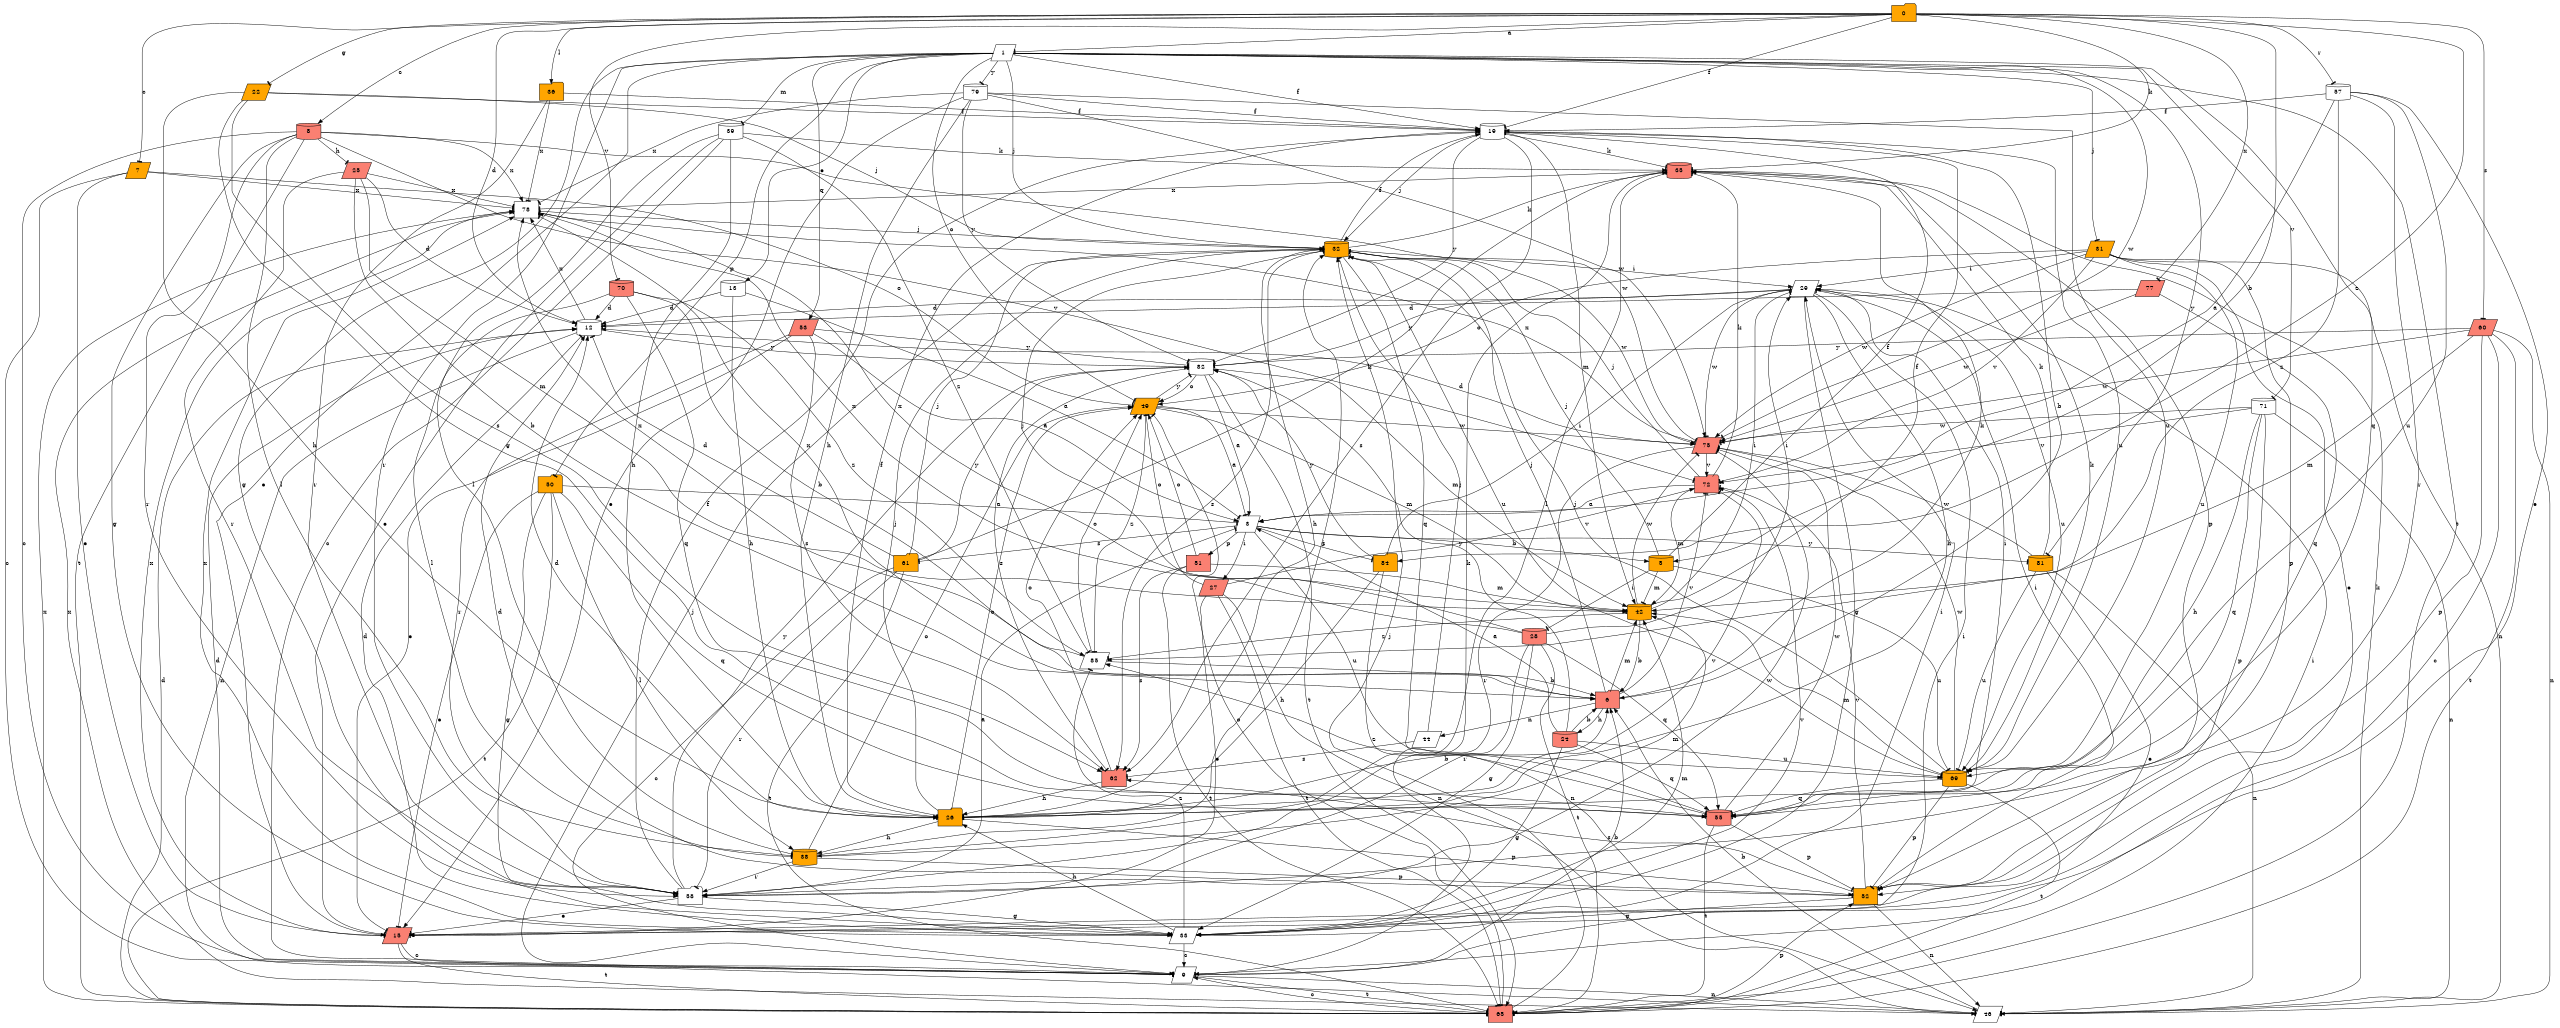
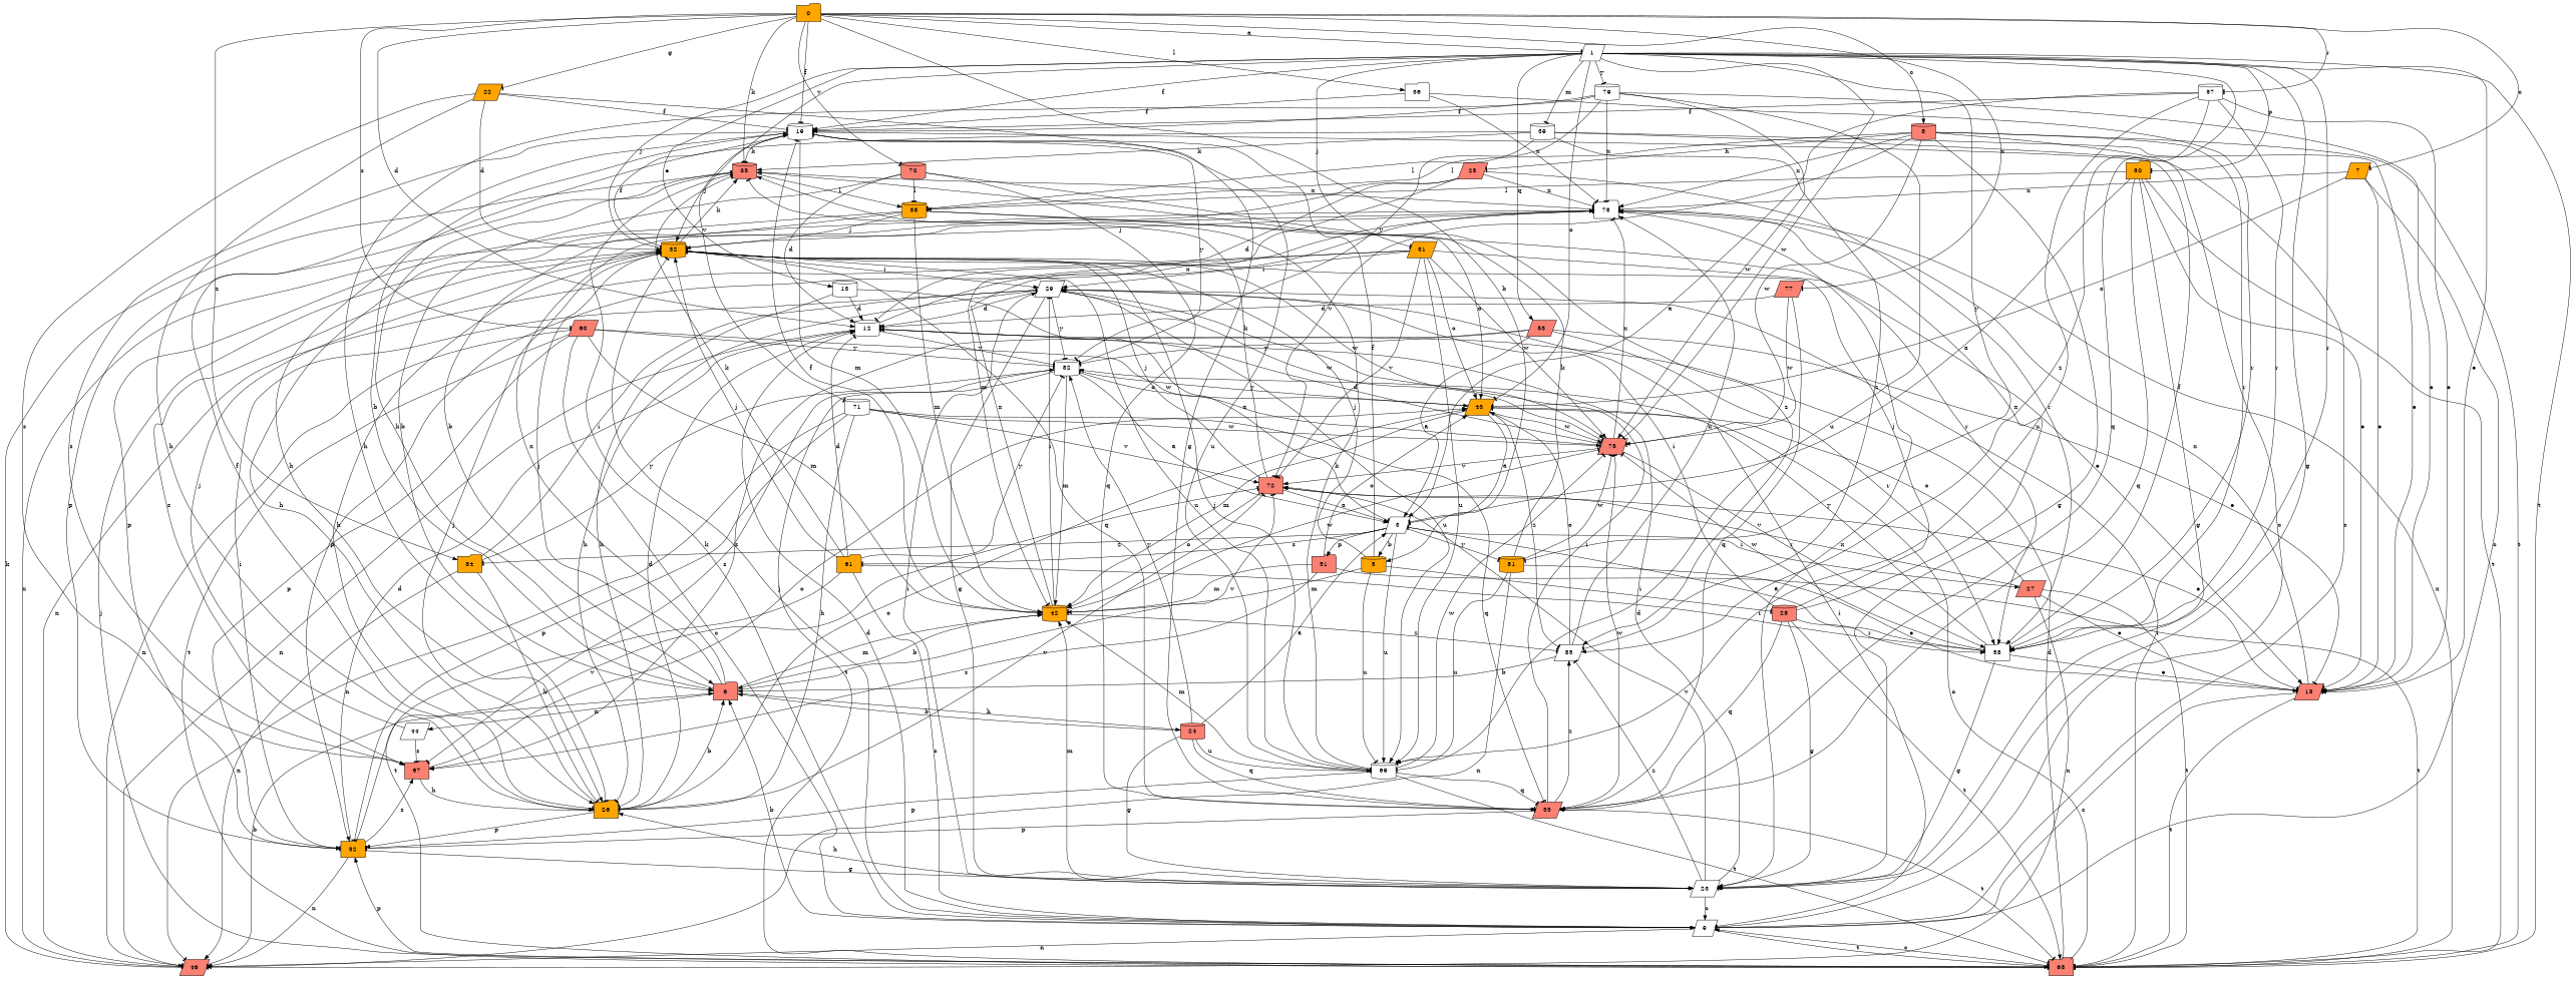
  strict digraph {
    node [fillcolor=salmon shape=parallelogram style=filled]
    edge [arrowhead=normal]
    0 [fillcolor=orange shape=folder]
    1 [fillcolor=white]
    5 [fillcolor=orange shape=cylinder]
    7 [fillcolor=orange]
    8 [shape=cylinder]
    12 [fillcolor=white shape=cylinder]
    19 [fillcolor=white shape=cylinder]
    22 [fillcolor=orange]
    35 [shape=cylinder]
-   36 [fillcolor=orange shape=folder]
+   36 [fillcolor=white shape=folder]
    57 [fillcolor=white shape=cylinder]
    60
    70 [shape=cylinder]
    77
    84 [fillcolor=orange shape=folder]
    13 [fillcolor=white shape=cylinder]
    15
-   23 [fillcolor=white label=33]
+   23 [fillcolor=white]
    31 [fillcolor=orange]
    32 [fillcolor=orange shape=cylinder]
    39 [fillcolor=white shape=cylinder]
-   49 [fillcolor=orange]
+   49 [fillcolor=orange label=43]
    50 [fillcolor=orange shape=folder]
    53
-   55 [shape=cylinder]
+   55
    58 [fillcolor=white shape=folder]
    65 [shape=folder]
    71 [fillcolor=white shape=cylinder]
    75
    79 [fillcolor=white shape=cylinder]
    81 [fillcolor=orange shape=cylinder]
-   69 [fillcolor=orange shape=cylinder]
+   69 [fillcolor=white shape=cylinder]
    28 [shape=cylinder]
    42 [fillcolor=orange shape=cylinder]
    78 [fillcolor=white shape=folder]
    9 [fillcolor=white]
    72 [shape=folder]
    25
    38 [fillcolor=orange shape=cylinder]
-   46 [fillcolor=white]
+   46
    82 [fillcolor=white shape=cylinder]
    6 [shape=folder]
-   62 [shape=folder]
+   62 [shape=folder label=67]
    26 [fillcolor=orange shape=folder]
    52 [fillcolor=orange shape=folder]
    3 [fillcolor=white]
    85 [fillcolor=white]
    29 [fillcolor=white]
    27
    51 [shape=folder]
    61 [fillcolor=orange shape=folder]
    24 [shape=cylinder]
    44 [fillcolor=white]
    0 -> 1 [arrowhead=tee label=a]
    0 -> 5 [label=b]
    0 -> 7 [arrowhead=tee label=c]
    0 -> 8 [label=c]
    0 -> 12 [label=d]
    0 -> 19 [arrowhead=tee label=f]
    0 -> 22 [arrowhead=tee label=g]
    0 -> 35 [arrowhead=tee label=k]
    0 -> 36 [label=l]
    0 -> 57 [arrowhead=tee label=r]
    0 -> 60 [arrowhead=tee label=s]
    0 -> 70 [arrowhead=tee label=v]
    0 -> 77 [arrowhead=tee label=x]
    0 -> 84 [label=z]
    1 -> 19 [label=f]
    1 -> 13 [label=e]
    1 -> 15 [label=e]
    1 -> 23 [arrowhead=tee label=g]
    1 -> 31 [arrowhead=tee label=j]
    1 -> 32 [arrowhead=tee label=j]
    1 -> 39 [arrowhead=tee label=m]
    1 -> 49 [arrowhead=tee label=o]
    1 -> 50 [arrowhead=tee label=p]
    1 -> 53 [label=q]
    1 -> 55 [label=q]
    1 -> 58 [arrowhead=tee label=r]
    1 -> 65 [arrowhead=tee label=t]
    1 -> 71 [arrowhead=tee label=v]
    1 -> 75 [arrowhead=tee label=w]
    1 -> 79 [arrowhead=tee label=y]
    1 -> 81 [arrowhead=tee label=y]
    5 -> 19 [arrowhead=tee label=f]
    5 -> 32 [arrowhead=tee label=j]
    5 -> 69 [arrowhead=tee label=u]
    5 -> 28 [arrowhead=tee label=i]
    5 -> 42 [arrowhead=tee label=m]
    7 -> 15 [arrowhead=tee label=e]
    7 -> 49 [arrowhead=tee label=o]
    7 -> 78 [arrowhead=tee label=x]
    7 -> 9 [arrowhead=tee label=c]
    8 -> 23 [label=g]
    8 -> 58 [label=r]
    8 -> 65 [arrowhead=tee label=t]
    8 -> 75 [arrowhead=tee label=w]
    8 -> 78 [label=x]
    8 -> 9 [arrowhead=tee label=c]
    8 -> 72 [arrowhead=tee label=v]
    8 -> 25 [arrowhead=tee label=h]
    8 -> 38 [arrowhead=tee label=l]
    12 -> 78 [label=x]
    12 -> 46 [arrowhead=tee label=n]
    12 -> 82 [arrowhead=tee label=y]
    19 -> 35 [arrowhead=tee label=k]
    19 -> 32 [label=j]
    19 -> 69 [label=u]
    19 -> 42 [label=m]
    19 -> 82 [arrowhead=tee label=y]
    19 -> 6 [label=b]
    19 -> 62 [label=s]
    22 -> 19 [arrowhead=tee label=f]
-   22 -> 32 [label=j]
+   22 -> 32 [label=d]
    22 -> 55 [label=g]
    22 -> 62 [label=s]
    22 -> 26 [label=h]
    35 -> 78 [arrowhead=tee label=x]
    35 -> 38 [label=l]
    35 -> 52 [label=p]
    36 -> 19 [arrowhead=tee label=f]
    36 -> 58 [arrowhead=tee label=r]
    36 -> 78 [arrowhead=tee label=x]
    57 -> 19 [label=f]
    57 -> 15 [label=e]
    57 -> 58 [label=r]
    57 -> 69 [label=u]
    57 -> 3 [label=a]
    57 -> 85 [label=z]
    60 -> 65 [arrowhead=tee label=t]
    60 -> 75 [arrowhead=tee label=w]
    60 -> 42 [label=m]
    60 -> 9 [label=c]
    60 -> 46 [label=n]
    60 -> 82 [arrowhead=tee label=y]
    60 -> 52 [label=p]
    70 -> 12 [label=d]
    70 -> 55 [arrowhead=tee label=q]
    70 -> 38 [arrowhead=tee label=l]
    70 -> 6 [label=b]
    70 -> 85 [label=z]
    77 -> 12 [arrowhead=tee label=d]
    77 -> 55 [label=q]
    77 -> 75 [label=w]
    84 -> 46 [label=n]
    84 -> 82 [label=y]
    84 -> 26 [arrowhead=tee label=h]
    84 -> 29 [arrowhead=tee label=i]
    13 -> 12 [label=d]
    13 -> 26 [arrowhead=tee label=h]
    13 -> 3 [arrowhead=tee label=a]
    15 -> 65 [arrowhead=tee label=t]
    15 -> 78 [label=x]
    15 -> 9 [arrowhead=tee label=c]
    23 -> 12 [arrowhead=tee label=d]
    23 -> 42 [label=m]
    23 -> 78 [label=x]
    23 -> 9 [label=c]
    23 -> 72 [label=v]
    23 -> 26 [label=h]
    23 -> 85 [arrowhead=tee label=z]
    23 -> 29 [label=i]
    31 -> 15 [label=e]
    31 -> 49 [label=o]
    31 -> 75 [label=w]
    31 -> 69 [label=u]
    31 -> 72 [arrowhead=tee label=v]
    31 -> 46 [arrowhead=tee label=n]
    31 -> 52 [label=p]
    31 -> 29 [label=i]
    32 -> 19 [label=f]
    32 -> 35 [label=k]
    32 -> 55 [arrowhead=tee label=q]
    32 -> 75 [label=w]
    32 -> 69 [arrowhead=tee label=u]
    32 -> 62 [label=s]
    32 -> 26 [arrowhead=tee label=h]
    32 -> 29 [label=i]
    39 -> 35 [label=k]
    39 -> 15 [arrowhead=tee label=e]
    39 -> 9 [arrowhead=tee label=c]
    39 -> 38 [arrowhead=tee label=l]
    39 -> 26 [label=h]
    39 -> 85 [arrowhead=tee label=z]
    49 -> 75 [label=w]
    49 -> 42 [label=m]
    49 -> 82 [arrowhead=tee label=y]
    49 -> 3 [arrowhead=tee label=a]
    49 -> 85 [arrowhead=tee label=z]
    50 -> 15 [arrowhead=tee label=e]
    50 -> 23 [label=g]
    50 -> 55 [label=q]
    50 -> 65 [arrowhead=tee label=t]
    50 -> 38 [label=l]
    50 -> 3 [arrowhead=tee label=a]
    53 -> 15 [arrowhead=tee label=e]
    53 -> 58 [label=r]
    53 -> 82 [arrowhead=tee label=y]
    53 -> 62 [label=s]
    53 -> 3 [label=a]
    55 -> 65 [arrowhead=tee label=t]
    55 -> 75 [arrowhead=tee label=w]
    55 -> 52 [arrowhead=tee label=p]
    55 -> 85 [label=z]
    55 -> 29 [label=i]
    58 -> 19 [arrowhead=tee label=f]
    58 -> 15 [arrowhead=tee label=e]
    58 -> 23 [label=g]
    58 -> 75 [arrowhead=tee label=w]
    58 -> 82 [label=y]
    58 -> 3 [arrowhead=tee label=a]
    65 -> 12 [label=d]
    65 -> 32 [label=j]
    65 -> 49 [arrowhead=tee label=o]
    65 -> 78 [arrowhead=tee label=x]
    65 -> 9 [label=c]
    65 -> 52 [label=p]
    65 -> 29 [label=i]
    71 -> 55 [arrowhead=tee label=q]
    71 -> 75 [label=w]
    71 -> 72 [label=v]
    71 -> 46 [arrowhead=tee label=n]
    71 -> 26 [arrowhead=tee label=h]
    71 -> 52 [arrowhead=tee label=p]
    75 -> 12 [label=d]
    75 -> 58 [label=r]
    75 -> 78 [arrowhead=tee label=x]
    75 -> 72 [label=v]
    79 -> 19 [label=f]
    79 -> 15 [label=e]
    79 -> 75 [label=w]
    79 -> 69 [arrowhead=tee label=u]
    79 -> 78 [arrowhead=tee label=x]
    79 -> 82 [arrowhead=tee label=y]
    79 -> 26 [arrowhead=tee label=h]
    81 -> 35 [label=k]
    81 -> 15 [label=e]
    81 -> 75 [arrowhead=tee label=w]
    81 -> 69 [arrowhead=tee label=u]
    81 -> 46 [arrowhead=tee label=n]
    69 -> 35 [label=k]
    69 -> 32 [arrowhead=tee label=j]
    69 -> 55 [arrowhead=tee label=q]
    69 -> 65 [arrowhead=tee label=t]
    69 -> 75 [arrowhead=tee label=w]
    69 -> 42 [label=m]
    69 -> 52 [arrowhead=tee label=p]
    28 -> 23 [label=g]
    28 -> 32 [arrowhead=tee label=j]
    28 -> 55 [label=q]
    28 -> 58 [label=r]
    28 -> 65 [label=t]
    28 -> 78 [label=x]
    28 -> 29 [label=i]
    42 -> 19 [arrowhead=tee label=f]
    42 -> 75 [arrowhead=tee label=w]
    42 -> 78 [arrowhead=tee label=x]
    42 -> 6 [label=b]
    42 -> 85 [arrowhead=tee label=z]
    42 -> 29 [arrowhead=tee label=i]
    78 -> 32 [arrowhead=tee label=j]
    9 -> 12 [label=d]
    9 -> 35 [arrowhead=tee label=k]
    9 -> 32 [arrowhead=tee label=j]
    9 -> 65 [arrowhead=tee label=t]
    9 -> 46 [arrowhead=tee label=n]
    9 -> 6 [label=b]
-   29 -> 9 [arrowhead=tee label=i]
+   9 -> 29 [arrowhead=tee label=i]
    72 -> 35 [arrowhead=tee label=k]
+   72 -> 15 [arrowhead=tee label=e]
    72 -> 32 [arrowhead=tee label=j]
-   72 -> 42 [label=m]
+   72 -> 42 [label=o]
    72 -> 3 [label=a]
    25 -> 12 [arrowhead=tee label=d]
    25 -> 58 [label=r]
    25 -> 42 [arrowhead=tee label=m]
    25 -> 78 [arrowhead=tee label=x]
    25 -> 6 [label=b]
    38 -> 32 [label=j]
    38 -> 49 [label=o]
    38 -> 58 [label=r]
    38 -> 42 [label=m]
-   26 -> 38 [label=h]
+   38 -> 26 [label=h]
    38 -> 52 [arrowhead=tee label=p]
    46 -> 35 [arrowhead=tee label=k]
    46 -> 78 [label=x]
    46 -> 6 [label=b]
    82 -> 49 [label=o]
    82 -> 65 [label=t]
    82 -> 42 [label=m]
    82 -> 62 [arrowhead=tee label=s]
    82 -> 3 [label=a]
-   6 -> 35 [label=k]
+   6 -> 35 [arrowhead=tee label=k]
    6 -> 32 [label=j]
    6 -> 42 [label=m]
    6 -> 78 [arrowhead=tee label=x]
    6 -> 72 [arrowhead=tee label=v]
    6 -> 24 [label=h]
    6 -> 44 [label=n]
    62 -> 49 [label=o]
    62 -> 26 [label=h]
    26 -> 12 [label=d]
    26 -> 19 [label=f]
    26 -> 32 [arrowhead=tee label=j]
    26 -> 49 [label=o]
    26 -> 72 [arrowhead=tee label=v]
    26 -> 6 [label=b]
    26 -> 52 [label=p]
    52 -> 12 [label=d]
    52 -> 23 [label=g]
    52 -> 72 [arrowhead=tee label=v]
    52 -> 46 [label=n]
    52 -> 62 [label=s]
    52 -> 29 [arrowhead=tee label=i]
    3 -> 5 [label=b]
    3 -> 84 [arrowhead=tee label=z]
    3 -> 81 [arrowhead=tee label=y]
    3 -> 69 [label=u]
    3 -> 27 [label=i]
    3 -> 51 [label=p]
    3 -> 61 [arrowhead=tee label=s]
    85 -> 49 [label=o]
    85 -> 78 [label=x]
    85 -> 6 [label=b]
    29 -> 12 [label=d]
    29 -> 23 [label=g]
    29 -> 75 [arrowhead=tee label=w]
    29 -> 69 [label=u]
    29 -> 82 [arrowhead=tee label=y]
    29 -> 26 [arrowhead=tee label=h]
    27 -> 15 [arrowhead=tee label=e]
    27 -> 49 [arrowhead=tee label=o]
    27 -> 65 [arrowhead=tee label=t]
    27 -> 72 [label=v]
    27 -> 46 [label=n]
    51 -> 49 [label=o]
    51 -> 65 [arrowhead=tee label=t]
    51 -> 42 [label=m]
    51 -> 62 [label=s]
    61 -> 12 [arrowhead=tee label=d]
    61 -> 35 [arrowhead=tee label=k]
    61 -> 32 [label=j]
    61 -> 58 [arrowhead=tee label=r]
    61 -> 65 [arrowhead=tee label=t]
    61 -> 9 [label=c]
    61 -> 82 [arrowhead=tee label=y]
    24 -> 23 [label=g]
    24 -> 55 [label=q]
    24 -> 69 [arrowhead=tee label=u]
    24 -> 82 [label=y]
    24 -> 6 [label=b]
    24 -> 3 [label=a]
    44 -> 32 [arrowhead=tee label=j]
    44 -> 62 [arrowhead=tee label=s]
  }
